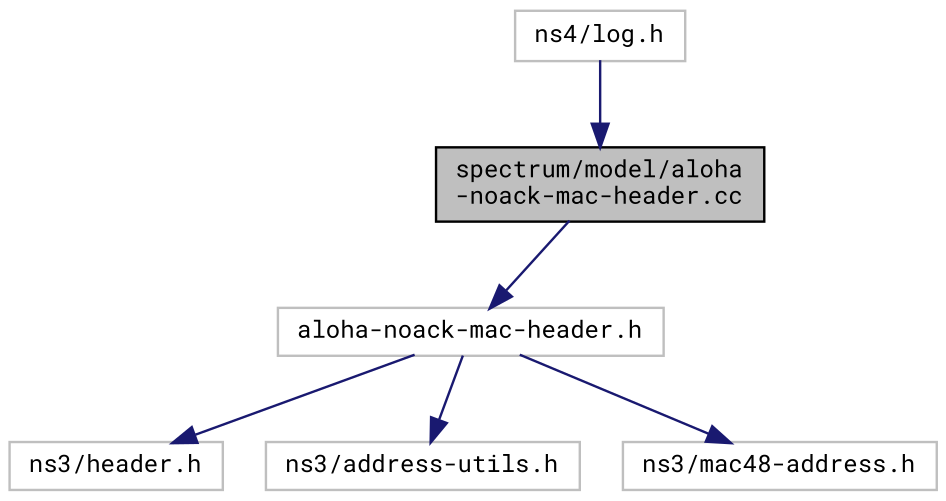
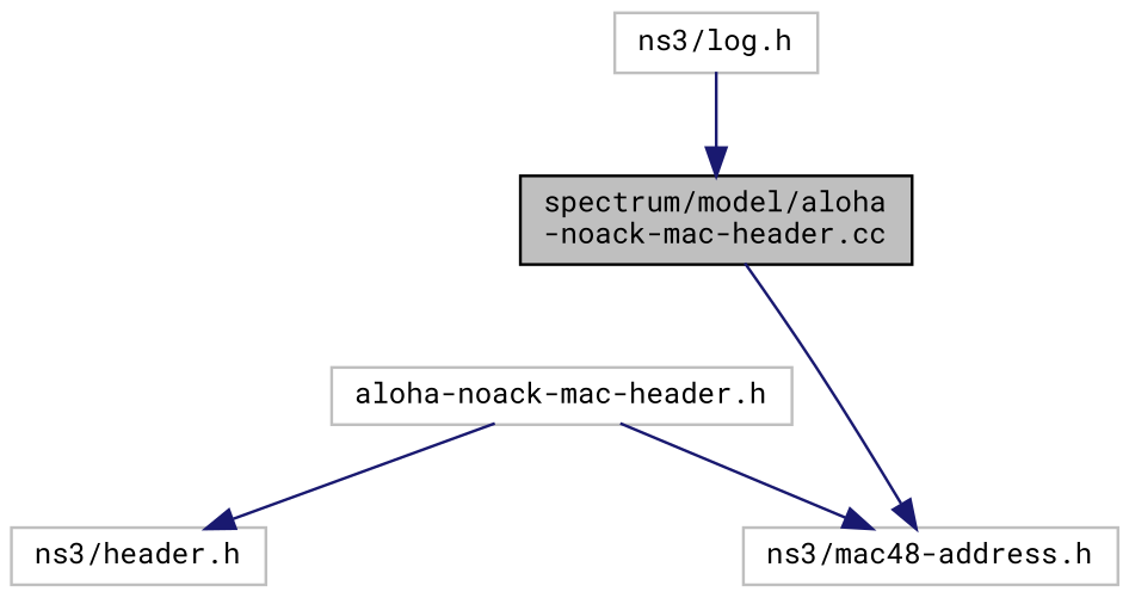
  digraph {
    fontname="Roboto Mono"
    node [color=grey75 fillcolor=white fontname="Roboto Mono" fontsize=10 shape=record style=filled]
    edge [color=midnightblue fontname="Roboto Mono" fontsize=10 labelfontname=Helvetica labelfontsize=10 style=solid]
    n1 [color=black fillcolor=grey75 fontcolor=black height=0.2 label="spectrum/model/aloha\l-noack-mac-header.cc" width=0.4]
    n2 [height=0.2 label="aloha-noack-mac-header.h" width=0.4]
-   n3 [height=0.2 label="ns4/log.h" width=0.4]
+   n3 [height=0.2 label="ns3/log.h" width=0.4]
    n4 [height=0.2 label="ns3/header.h" width=0.4]
    n5 [height=0.2 label="ns3/mac48-address.h" width=0.4]
-   n6 [height=0.2 label="ns3/address-utils.h" width=0.4]
-   n1 -> n2
+   n1 -> n5
    n2 -> n4
    n2 -> n5
-   n2 -> n6
    n3 -> n1
  }
